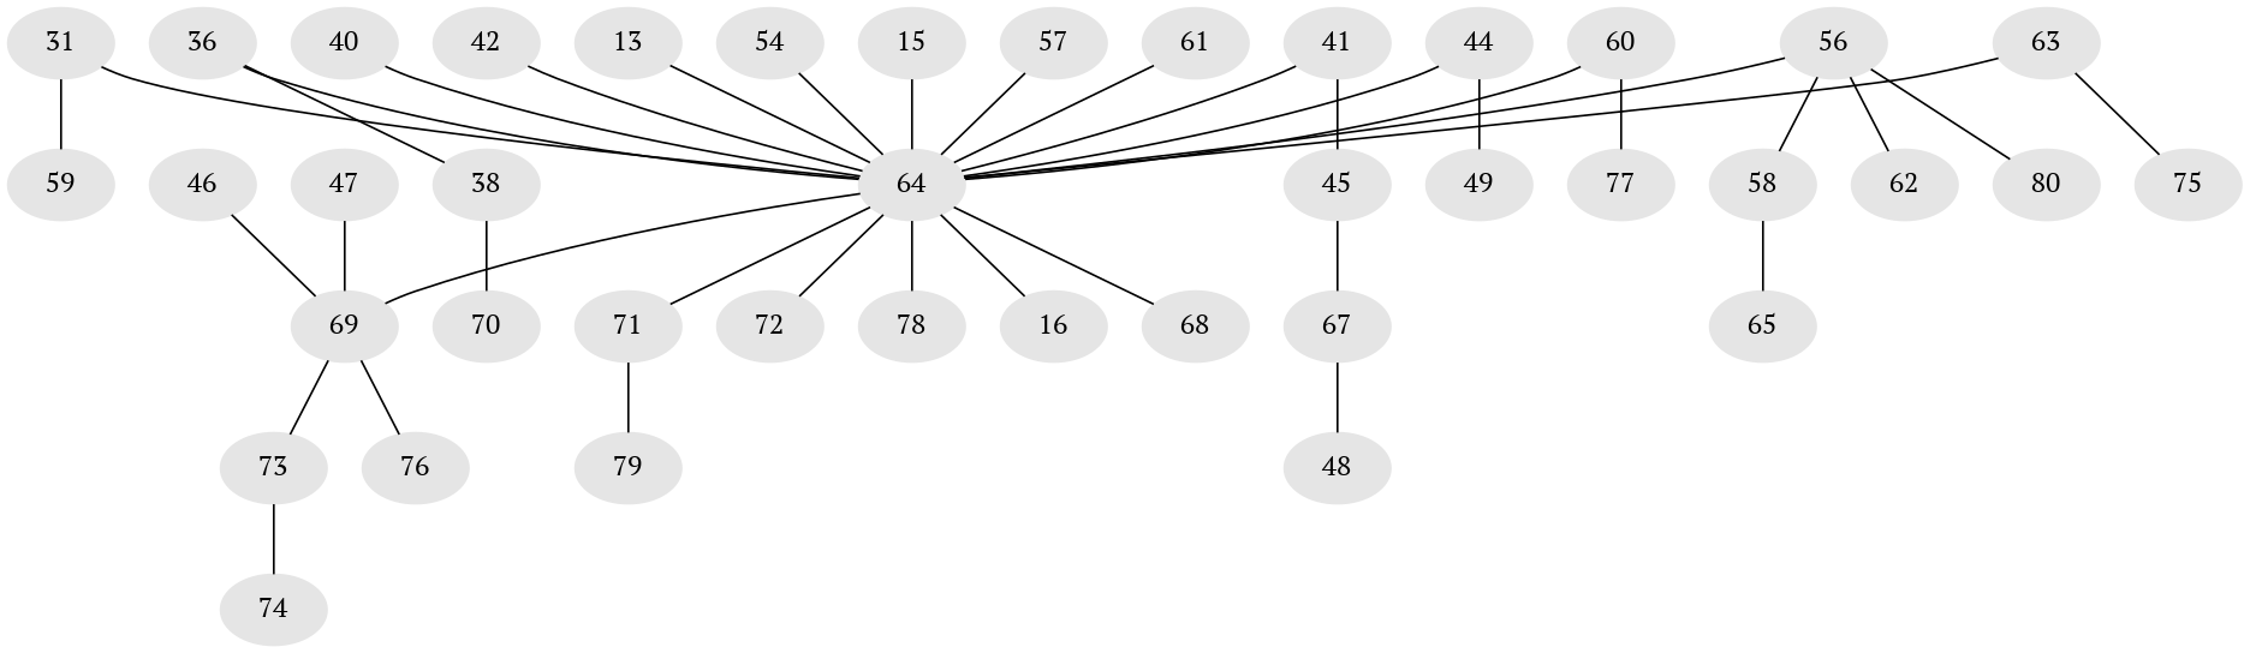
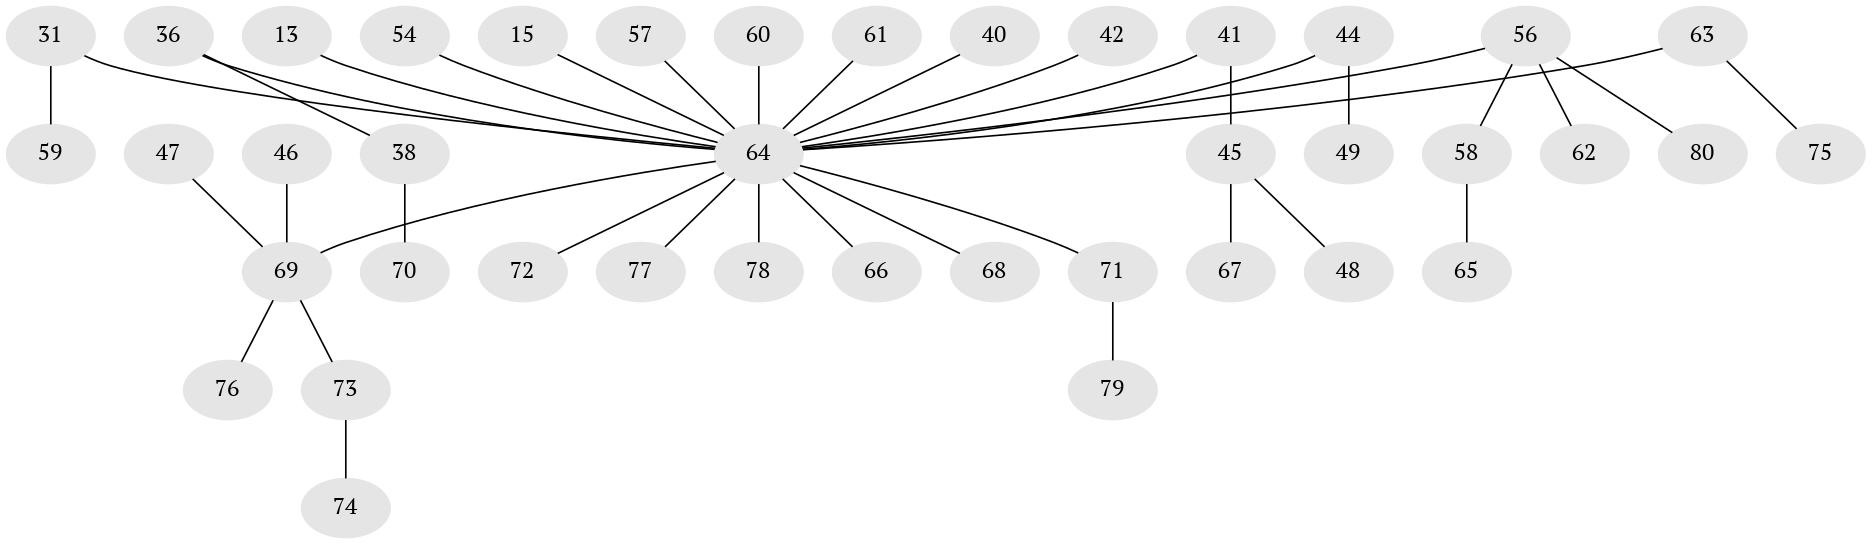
  graph {
    fontname="PT Serif"
    node [color=gray90 fontname="PT Serif" style=filled]
    edge [fontname="PT Serif"]
    31
    59
    64 [super="+5+9+2+12+4+20+25+6+17+56+7+8+26+28+50+13+16+27+18+43+34+15+19+23+30"]
    69 [super="+39+51"]
-   66 [label=16]
+   66
    68
    71
    72
    77
    78
    36
    38
    70
    40
    41
    45
    48
    67
    42
    44
    49
    73
    76
    46
    47
    n26 [label=56]
    58
    62
    80
    65
    n31 [label=13]
    54
    n33 [label=15]
    57
    60
    61
    63
    75
    79
    74
    31 -- 59
    31 -- 64
    64 -- 69
    64 -- 66
    64 -- 68
    64 -- 71
    64 -- 72
-   60 -- 77
+   64 -- 77
    64 -- 78
    69 -- 73
    69 -- 76
    71 -- 79
    36 -- 64
    36 -- 38
    38 -- 70
    40 -- 64
    41 -- 64
    41 -- 45
-   67 -- 48
+   45 -- 48
    45 -- 67
    42 -- 64
    44 -- 64
    44 -- 49
    73 -- 74
    46 -- 69
    47 -- 69
    n26 -- 64
    n26 -- 58
    n26 -- 62
    n26 -- 80
    58 -- 65
    n31 -- 64
    54 -- 64
    n33 -- 64
    57 -- 64
    60 -- 64
    61 -- 64
    63 -- 64
    63 -- 75
  }
